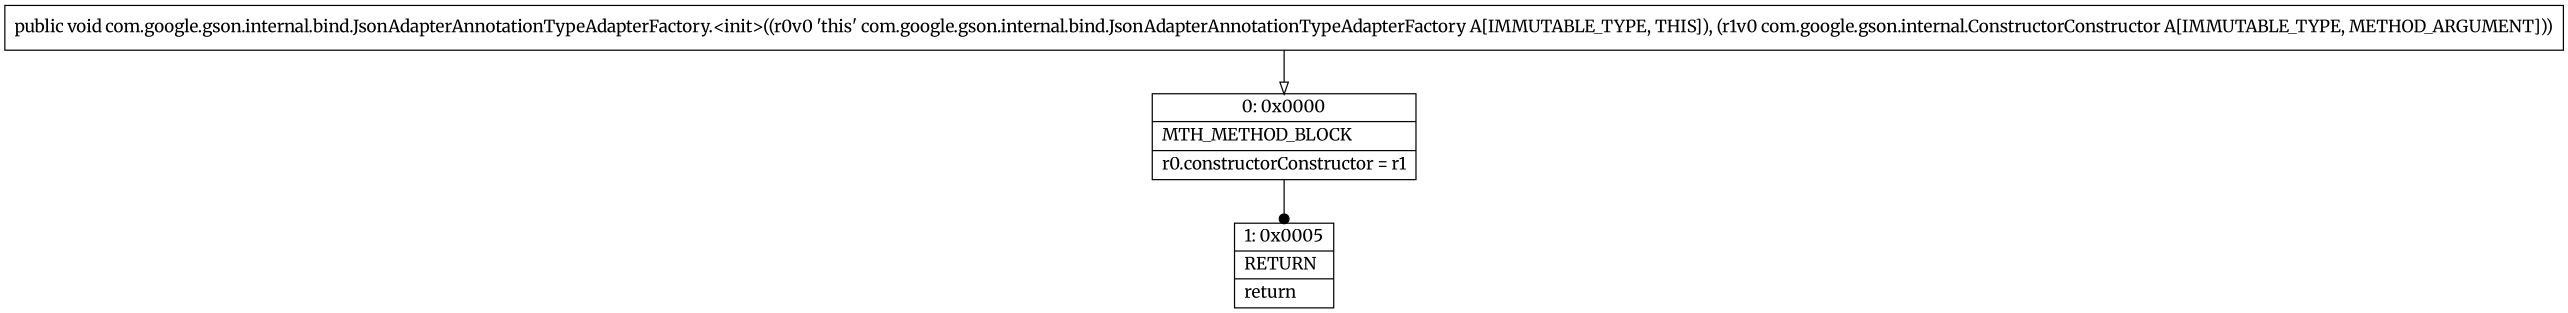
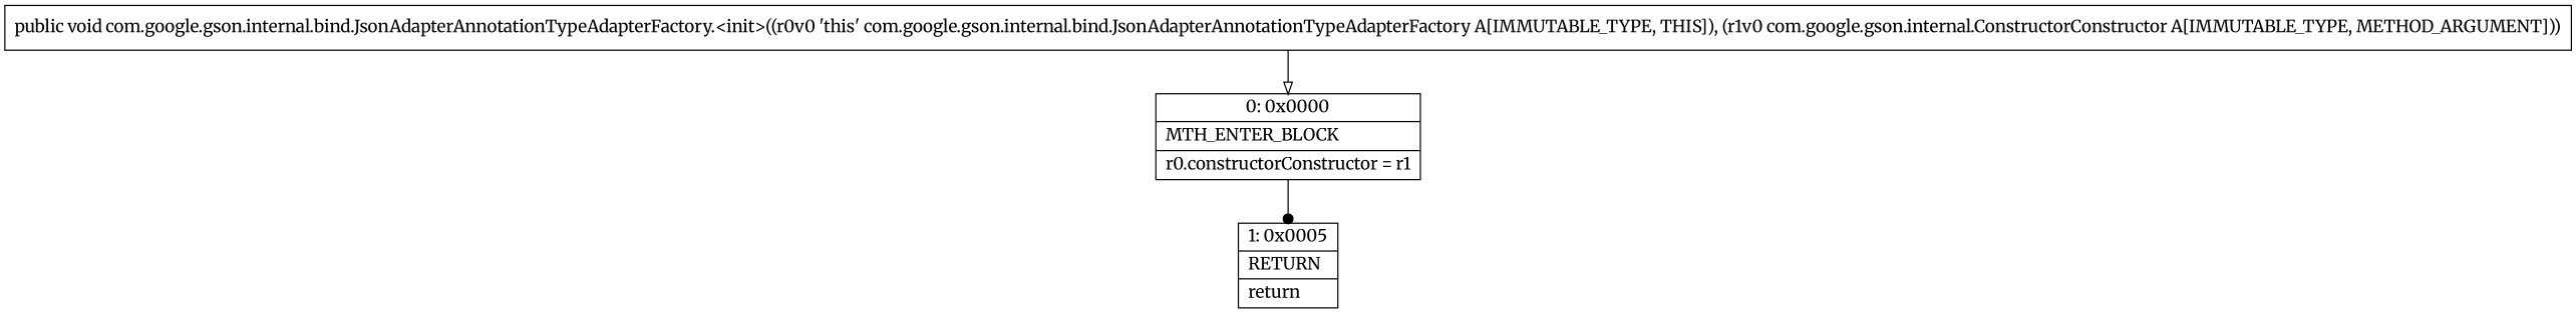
  digraph {
    fontname=Merriweather
    node [shape=record fontname=Merriweather]
    edge [fontname=Merriweather]
-   n1 [label="{0\:\ 0x0000|MTH_METHOD_BLOCK\l|r0.constructorConstructor = r1\l}"]
+   n1 [label="{0\:\ 0x0000|MTH_ENTER_BLOCK\l|r0.constructorConstructor = r1\l}"]
    n2 [label="{1\:\ 0x0005|RETURN\l|return\l}"]
    n3 [label="{public void com.google.gson.internal.bind.JsonAdapterAnnotationTypeAdapterFactory.\<init\>((r0v0 'this' com.google.gson.internal.bind.JsonAdapterAnnotationTypeAdapterFactory A[IMMUTABLE_TYPE, THIS]), (r1v0 com.google.gson.internal.ConstructorConstructor A[IMMUTABLE_TYPE, METHOD_ARGUMENT])) }"]
    n1 -> n2 [arrowhead=dot]
    n3 -> n1 [arrowhead=onormal]
  }
